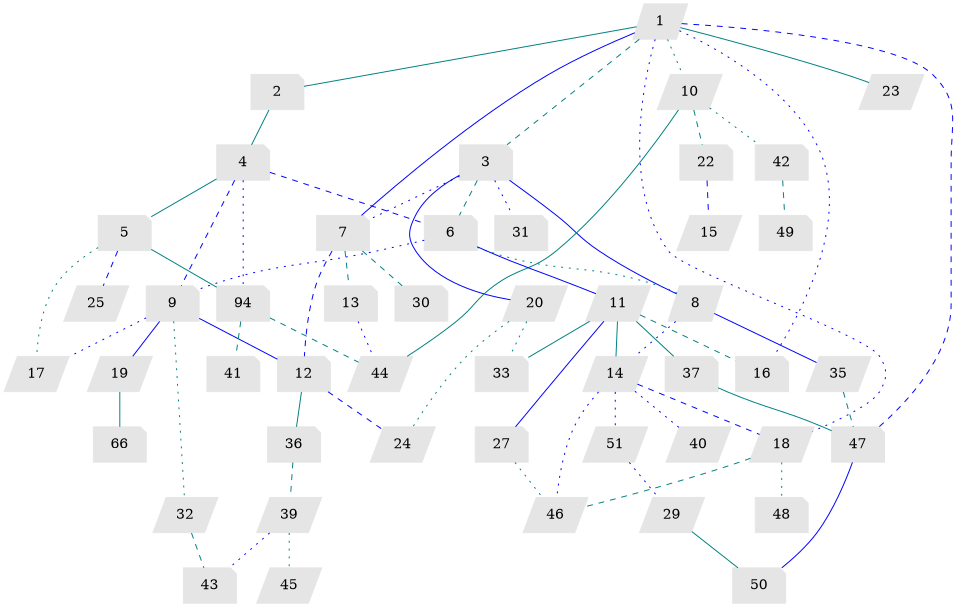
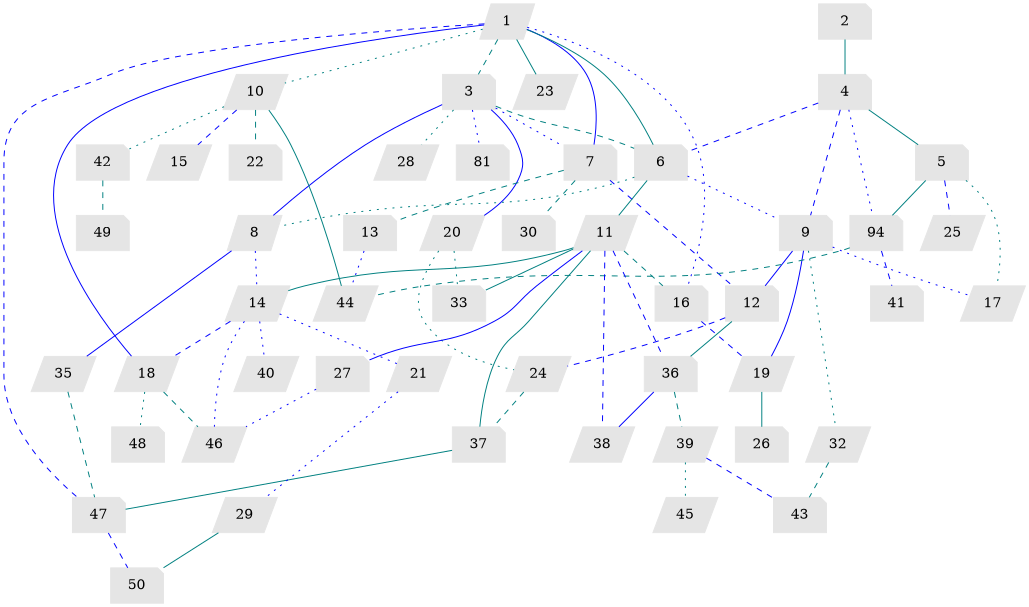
  graph {
    node [color=gray90 shape=note style=filled]
    edge [color=teal style=dashed]
    1 [shape=parallelogram]
    2
    3
    7
    10 [shape=parallelogram]
    16
    18 [shape=parallelogram]
    23 [shape=parallelogram]
    47
    4
    6
    8 [shape=parallelogram]
    20 [shape=parallelogram]
-   31
+   28 [shape=parallelogram]
+   31 [label=81]
    12
    13
    30
    15 [shape=parallelogram]
    22
    42
    44 [shape=parallelogram]
    19 [shape=parallelogram]
    46 [shape=parallelogram]
    48
    50
    5
    9
    n29 [label=94]
    11 [shape=parallelogram]
    14 [shape=parallelogram]
    35 [shape=parallelogram]
    33
    24 [shape=parallelogram]
    17 [shape=parallelogram]
    25 [shape=parallelogram]
    32 [shape=parallelogram]
    41
    27
    36
    37
-   21 [shape=parallelogram label=51]
+   38 [shape=parallelogram]
+   21 [shape=parallelogram]
    40 [shape=parallelogram]
-   26 [label=66]
+   26
    43
    49
    39 [shape=parallelogram]
    29 [shape=parallelogram]
    45 [shape=parallelogram]
-   1 -- 2 [style=solid]
+   1 -- 6 [style=solid]
    1 -- 3
    1 -- 7 [color=blue style=solid]
    1 -- 10 [style=dotted]
    1 -- 16 [color=blue style=dotted]
-   1 -- 18 [color=blue style=dotted]
+   1 -- 18 [color=blue style=solid]
    1 -- 23 [style=solid]
    1 -- 47 [color=blue]
    2 -- 4 [style=solid]
    3 -- 7 [color=blue style=dotted]
    3 -- 6
    3 -- 8 [color=blue style=solid]
    3 -- 20 [color=blue style=solid]
+   3 -- 28 [style=dotted]
    3 -- 31 [color=blue style=dotted]
    7 -- 12 [color=blue]
    7 -- 13
    7 -- 30
-   22 -- 15 [color=blue]
+   10 -- 15 [color=blue]
    10 -- 22
    10 -- 42 [style=dotted]
    10 -- 44 [style=solid]
+   16 -- 19 [color=blue]
    18 -- 46
    18 -- 48 [style=dotted]
-   47 -- 50 [color=blue style=solid]
+   47 -- 50 [color=blue]
    4 -- 6 [color=blue]
    4 -- 5 [style=solid]
    4 -- 9 [color=blue]
    4 -- n29 [color=blue style=dotted]
    6 -- 8 [style=dotted]
    6 -- 9 [color=blue style=dotted]
-   6 -- 11 [color=blue style=solid]
+   6 -- 11 [style=solid]
    8 -- 14 [color=blue style=dotted]
    8 -- 35 [color=blue style=solid]
    20 -- 33 [style=dotted]
    20 -- 24 [style=dotted]
    12 -- 24 [color=blue]
    12 -- 36 [style=solid]
    13 -- 44 [color=blue style=dotted]
    42 -- 49
    19 -- 26 [style=solid]
    5 -- n29 [style=solid]
    5 -- 17 [style=dotted]
    5 -- 25 [color=blue]
    9 -- 12 [color=blue style=solid]
    9 -- 19 [color=blue style=solid]
    9 -- 17 [color=blue style=dotted]
    9 -- 32 [style=dotted]
    n29 -- 44
-   n29 -- 41
+   n29 -- 41 [color=blue]
    11 -- 16
    11 -- 14 [style=solid]
    11 -- 33 [style=solid]
    11 -- 27 [color=blue style=solid]
+   11 -- 36 [color=blue]
    11 -- 37 [style=solid]
+   11 -- 38 [color=blue]
    14 -- 18 [color=blue]
    14 -- 46 [color=blue style=dotted]
    14 -- 21 [color=blue style=dotted]
    14 -- 40 [color=blue style=dotted]
    35 -- 47
+   24 -- 37
    32 -- 43
-   27 -- 46 [style=dotted]
+   27 -- 46 [color=blue style=dotted]
+   36 -- 38 [color=blue style=solid]
    36 -- 39
    37 -- 47 [style=solid]
    21 -- 29 [color=blue style=dotted]
-   39 -- 43 [color=blue style=dotted]
+   39 -- 43 [color=blue]
    39 -- 45 [style=dotted]
    29 -- 50 [style=solid]
  }
